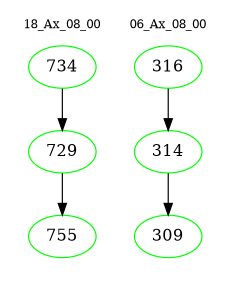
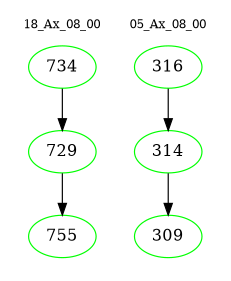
  digraph {
    node [color=green]
    edge [color=black]
    n1 [label=734]
    n2 [label=729]
    n3 [label=755]
    n4 [label=316]
    n5 [label=314]
    n6 [label=309]
    subgraph cluster_1 {
      color=white
      fontsize=10
      label="18_Ax_08_00"
      n1
      n2
      n3
    }
    subgraph cluster_2 {
      color=white
      fontsize=10
-     label="06_Ax_08_00"
+     label="05_Ax_08_00"
      n4
      n5
      n6
    }
    n1 -> n2
    n2 -> n3
    n4 -> n5
    n5 -> n6
  }
